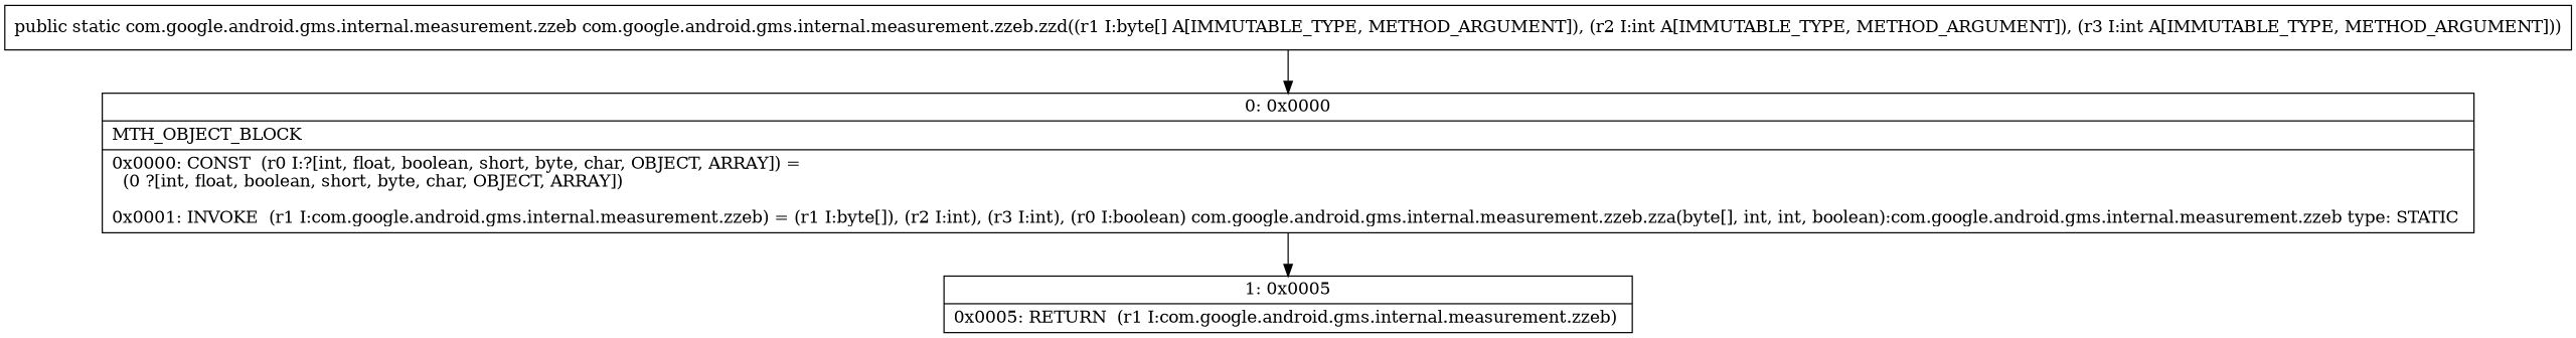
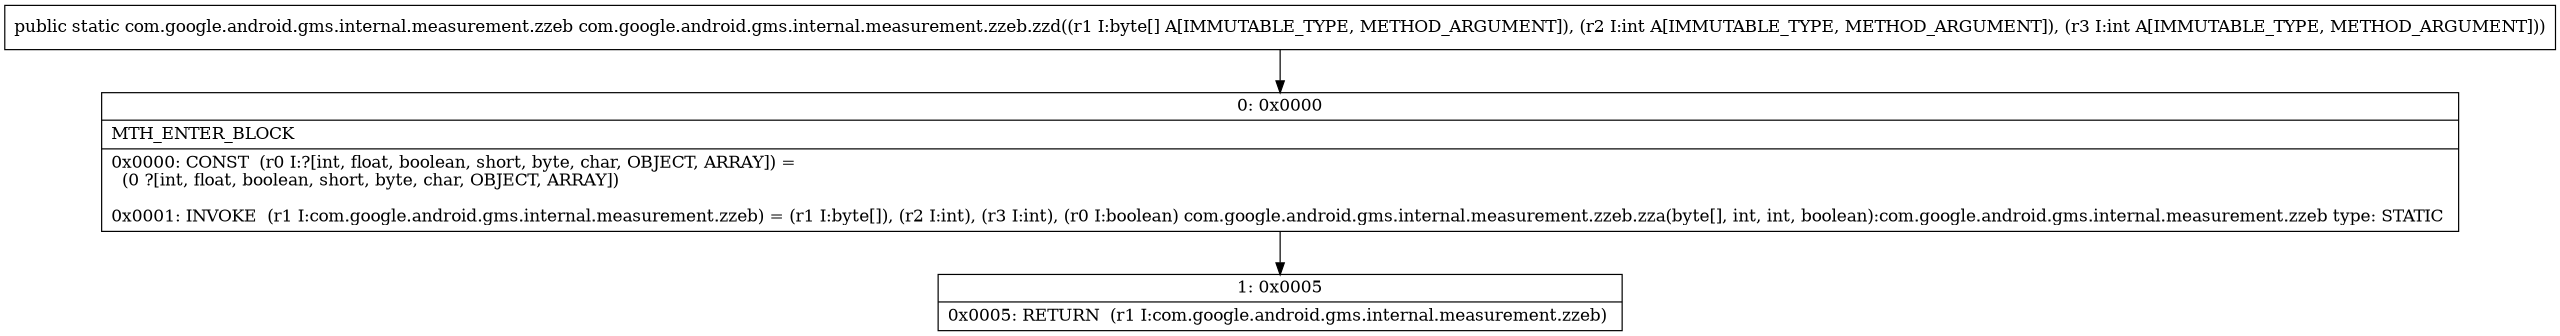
  digraph {
    node [shape=record]
-   n1 [label="{0\:\ 0x0000|MTH_OBJECT_BLOCK\l|0x0000: CONST  (r0 I:?[int, float, boolean, short, byte, char, OBJECT, ARRAY]) = \l  (0 ?[int, float, boolean, short, byte, char, OBJECT, ARRAY])\l \l0x0001: INVOKE  (r1 I:com.google.android.gms.internal.measurement.zzeb) = (r1 I:byte[]), (r2 I:int), (r3 I:int), (r0 I:boolean) com.google.android.gms.internal.measurement.zzeb.zza(byte[], int, int, boolean):com.google.android.gms.internal.measurement.zzeb type: STATIC \l}"]
+   n1 [label="{0\:\ 0x0000|MTH_ENTER_BLOCK\l|0x0000: CONST  (r0 I:?[int, float, boolean, short, byte, char, OBJECT, ARRAY]) = \l  (0 ?[int, float, boolean, short, byte, char, OBJECT, ARRAY])\l \l0x0001: INVOKE  (r1 I:com.google.android.gms.internal.measurement.zzeb) = (r1 I:byte[]), (r2 I:int), (r3 I:int), (r0 I:boolean) com.google.android.gms.internal.measurement.zzeb.zza(byte[], int, int, boolean):com.google.android.gms.internal.measurement.zzeb type: STATIC \l}"]
    n2 [label="{1\:\ 0x0005|0x0005: RETURN  (r1 I:com.google.android.gms.internal.measurement.zzeb) \l}"]
    n3 [label="{public static com.google.android.gms.internal.measurement.zzeb com.google.android.gms.internal.measurement.zzeb.zzd((r1 I:byte[] A[IMMUTABLE_TYPE, METHOD_ARGUMENT]), (r2 I:int A[IMMUTABLE_TYPE, METHOD_ARGUMENT]), (r3 I:int A[IMMUTABLE_TYPE, METHOD_ARGUMENT])) }"]
    n1 -> n2
    n3 -> n1
  }
